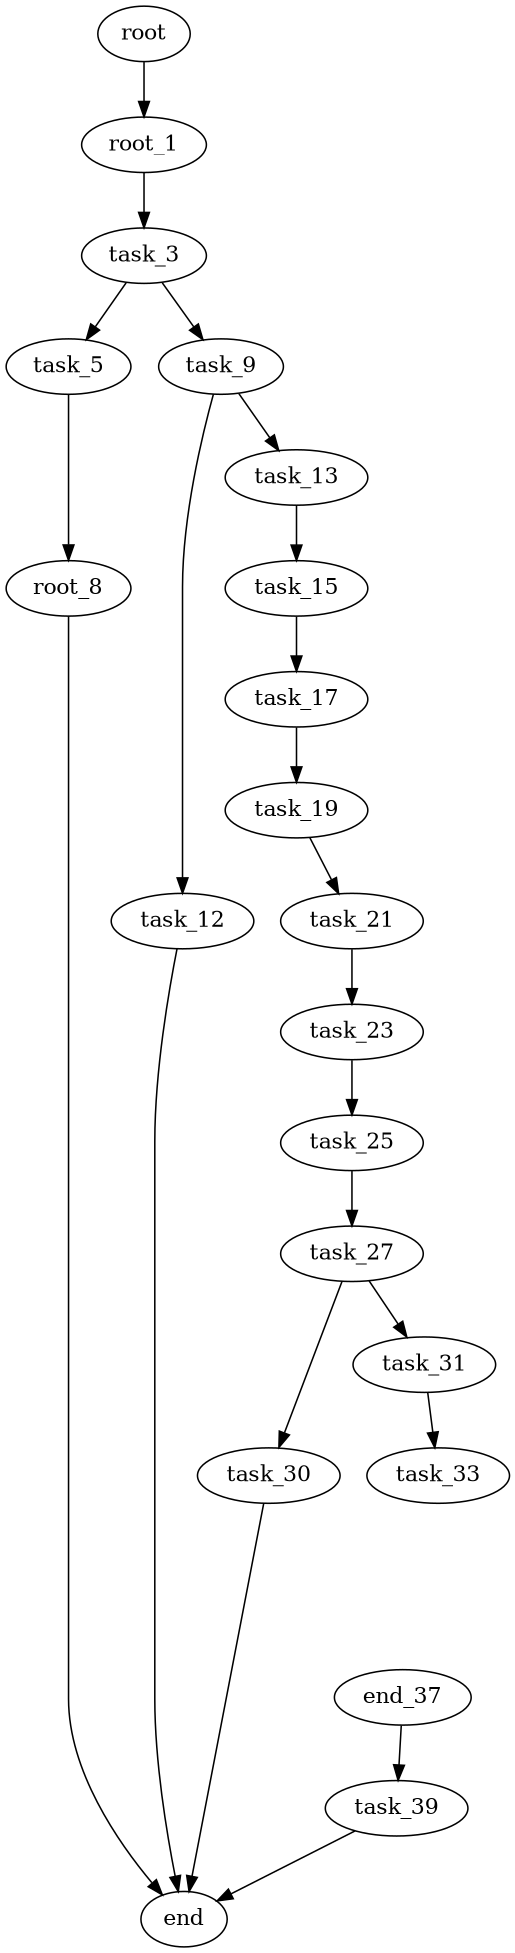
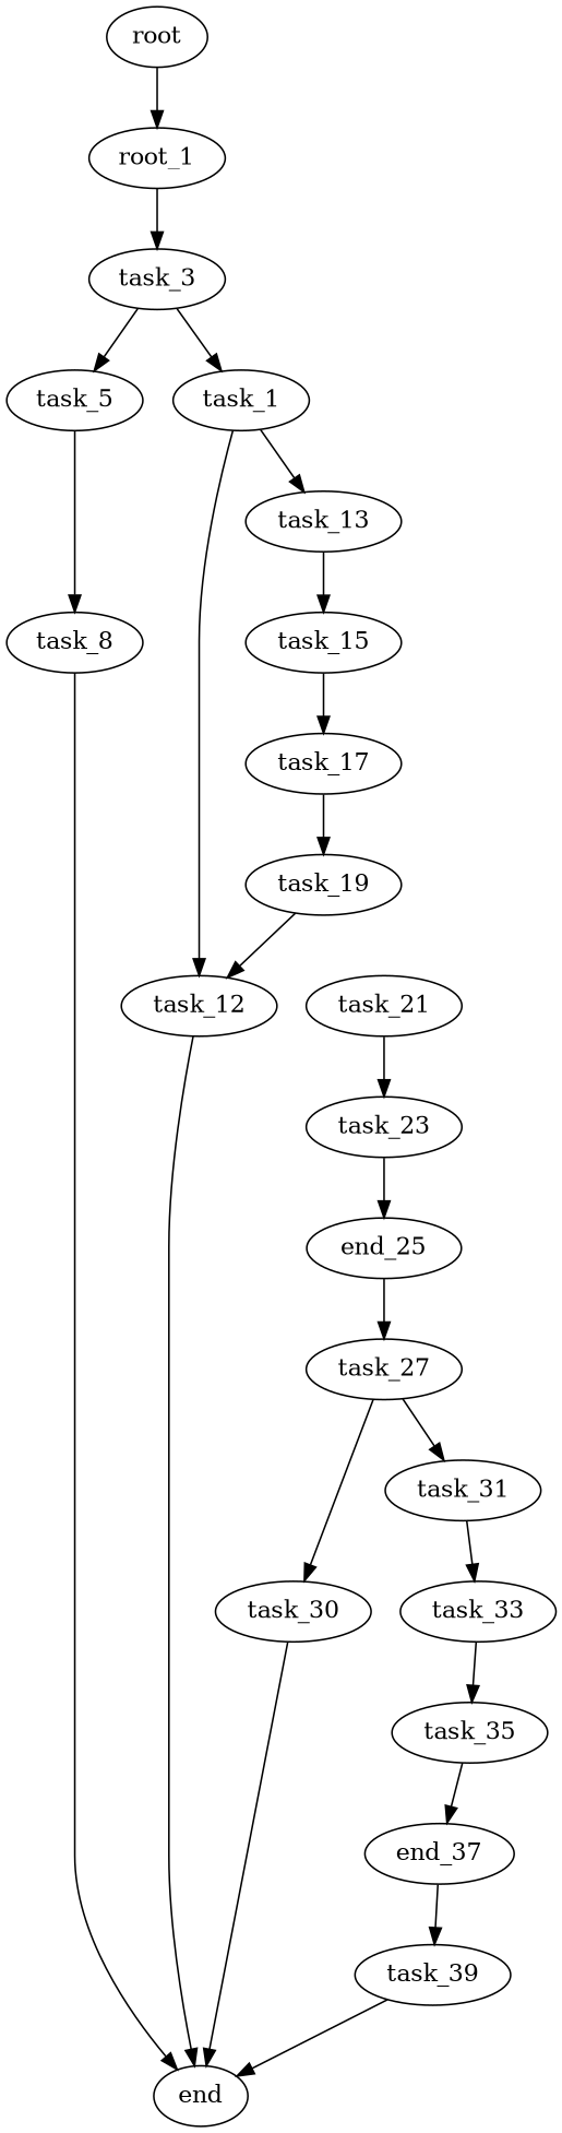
  digraph {
    n1 [label=root_1]
    root
    task_3
    task_5
-   task_9
-   task_8 [label=root_8]
+   task_9 [label=task_1]
+   task_8
    end
    task_12
    task_13
    task_15
    task_17
    task_19
    task_21
    task_23
-   task_25
+   task_25 [label=end_25]
    task_27
    task_30
    task_31
    task_33
+   task_35
    n21 [label=end_37]
    task_39
    n1 -> task_3
    root -> n1
    task_3 -> task_5
    task_3 -> task_9
    task_5 -> task_8
    task_9 -> task_12
    task_9 -> task_13
    task_8 -> end
    task_12 -> end
    task_13 -> task_15
    task_15 -> task_17
    task_17 -> task_19
-   task_19 -> task_21
+   task_19 -> task_12
    task_21 -> task_23
    task_23 -> task_25
    task_25 -> task_27
    task_27 -> task_30
    task_27 -> task_31
    task_30 -> end
    task_31 -> task_33
+   task_33 -> task_35
+   task_35 -> n21
    n21 -> task_39
    task_39 -> end
  }
